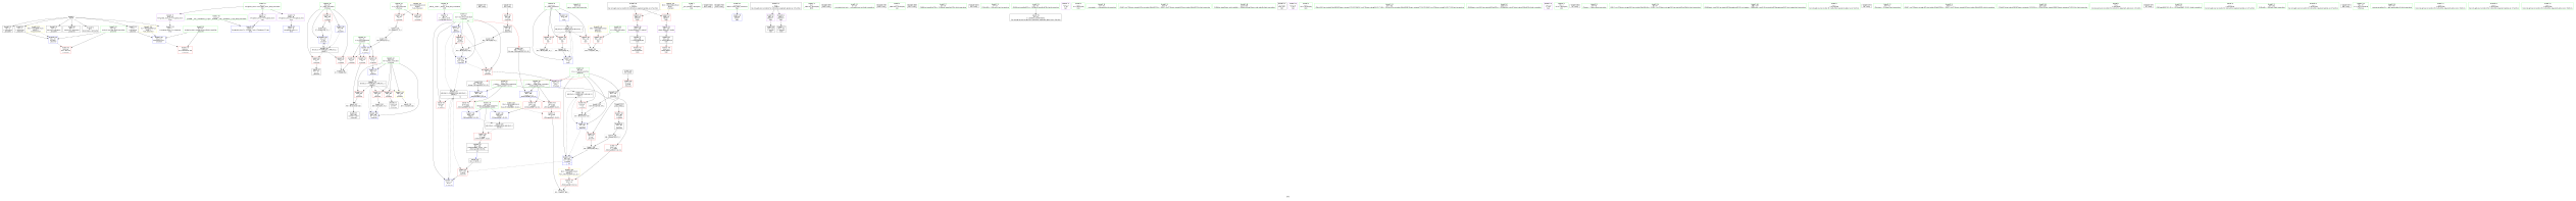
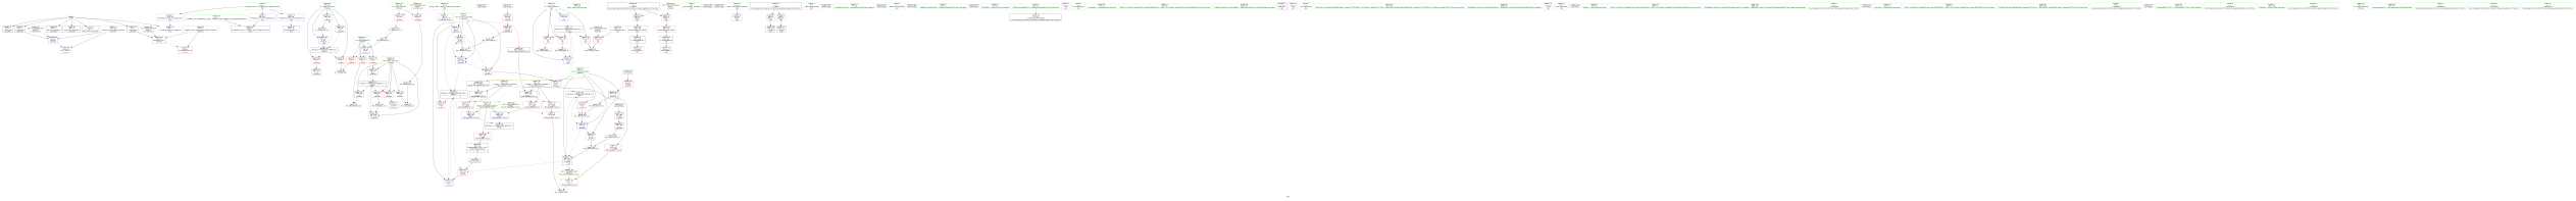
  digraph {
    fontname=Inter
    label=SVFG
    node [color=green fontname=Inter shape=record]
    edge [fontname=Inter style=solid]
    n1 [color=grey label="{NodeID: 0\nNullPtr}"]
    n2 [color=black label="{NodeID: 51\n2\<--3\ndummyVal\<--dummyVal\n}"]
    n3 [color=black label="{NodeID: 52\n110\<--3\n\<--dummyVal\n_Z5solvev\n}"]
    n4 [color=black label="{NodeID: 53\n111\<--3\n\<--dummyVal\n_Z5solvev\n}"]
    n5 [color=black label="{NodeID: 54\n113\<--3\n\<--dummyVal\n_Z5solvev\n}"]
    n6 [color=black label="{NodeID: 55\n167\<--3\nlpad.val\<--dummyVal\n_Z5solvev\n}"]
    n7 [color=black label="{NodeID: 56\n168\<--3\nlpad.val31\<--dummyVal\n_Z5solvev\n}"]
    n8 [color=blue label="{NodeID: 123\n291\<--3\nllvm.global_ctors_2\<--dummyVal\nGlob }" style=dotted]
    n9 [color=blue label="{NodeID: 129\n58\<--111\nexn.slot\<--\n_Z5solvev\n}"]
    n10 [color=blue label="{NodeID: 130\n60\<--113\nehselector.slot\<--\n_Z5solvev\n}"]
    n11 [color=red label="{NodeID: 90\n165\<--58\nexn\<--exn.slot\n_Z5solvev\n}"]
    n12 [color=red label="{NodeID: 91\n166\<--60\nsel\<--ehselector.slot\n_Z5solvev\n}"]
    n13 [color=red label="{NodeID: 97\n106\<--64\n\<--i\n_Z5solvev\n}"]
    n14 [color=grey label="{NodeID: 201\n107 = Binary(106, 75, )\n}"]
    n15 [color=blue label="{NodeID: 128\n64\<--107\ni\<--inc\n_Z5solvev\n}"]
    n16 [color=black label="{NodeID: 227\nMR_12V_3 = PHI(MR_12V_4, MR_12V_2, )\npts\{65 \}\n}"]
    n17 [label="{NodeID: 14\n4\<--6\n_ZStL8__ioinit\<--_ZStL8__ioinit_field_insensitive\nGlob }"]
    n18 [color=purple label="{NodeID: 72\n29\<--4\n\<--_ZStL8__ioinit\n__cxx_global_var_init\n}"]
    n19 [color=black label="{NodeID: 277\n225 = PHI()\n}"]
    n20 [color=red label="{NodeID: 111\n198\<--192\n\<--__b.addr\n_ZSt3maxIiERKT_S2_S2_\n}"]
    n21 [color=red label="{NodeID: 114\n199\<--198\n\<--\n_ZSt3maxIiERKT_S2_S2_\n}"]
    n22 [color=grey label="{NodeID: 215\n200 = cmp(197, 199, )\n}"]
    n23 [label="{NodeID: 28\n64\<--65\ni\<--i_field_insensitive\n_Z5solvev\n}"]
    n24 [color=red label="{NodeID: 95\n89\<--64\n\<--i\n_Z5solvev\n}"]
    n25 [color=red label="{NodeID: 96\n93\<--64\n\<--i\n_Z5solvev\n}"]
    n26 [color=blue label="{NodeID: 126\n64\<--86\ni\<--\n_Z5solvev\n}"]
    n27 [color=grey label="{NodeID: 214\n91 = cmp(89, 90, )\n}"]
    n28 [color=black label="{NodeID: 61\n94\<--93\nconv\<--\n_Z5solvev\n}"]
    n29 [color=grey label="{NodeID: 208\n261 = Binary(260, 75, )\n}"]
    n30 [color=blue label="{NodeID: 125\n62\<--86\nans\<--\n_Z5solvev\n}"]
    n31 [color=red label="{NodeID: 92\n102\<--62\n\<--ans\n_Z5solvev\n}"]
    n32 [color=red label="{NodeID: 93\n119\<--62\n\<--ans\n_Z5solvev\n}"]
    n33 [color=blue label="{NodeID: 127\n62\<--103\nans\<--add5\n_Z5solvev\n}"]
    n34 [color=black label="{NodeID: 217\nMR_10V_5 = PHI(MR_10V_6, MR_10V_3, )\npts\{63 \}\n|{|<s3>10}}"]
    n35 [color=grey label="{NodeID: 205\n103 = Binary(102, 100, )\n}"]
    n36 [color=blue label="{NodeID: 131\n66\<--119\ncur\<--\n_Z5solvev\n}"]
    n37 [color=yellow label="{NodeID: 228\n10V_1 = ENCHI(MR_10V_0)\npts\{63 \}\nFun[_ZSt3maxIiERKT_S2_S2_]}" style=double]
    n38 [color=red label="{NodeID: 107\n152\<--149\n\<--call25\n_Z5solvev\n}"]
    n39 [color=red label="{NodeID: 94\n159\<--62\n\<--ans\n_Z5solvev\n}"]
    n40 [color=blue label="{NodeID: 135\n62\<--152\nans\<--\n_Z5solvev\n}"]
    n41 [color=black label="{NodeID: 218\nMR_14V_3 = PHI(MR_14V_5, MR_14V_2, )\npts\{67 \}\n}"]
    n42 [color=red label="{NodeID: 113\n197\<--196\n\<--\n_ZSt3maxIiERKT_S2_S2_\n}"]
    n43 [label="{NodeID: 42\n215\<--216\nmain\<--main_field_insensitive\n}"]
    n44 [color=blue label="{NodeID: 139\n188\<--202\nretval\<--\n_ZSt3maxIiERKT_S2_S2_\n}"]
    n45 [color=black label="{NodeID: 220\nMR_20V_3 = PHI(MR_20V_4, MR_20V_2, )\npts\{189 \}\n}"]
    n46 [color=red label="{NodeID: 108\n208\<--188\n\<--retval\n_ZSt3maxIiERKT_S2_S2_\n}"]
    n47 [color=black label="{NodeID: 67\n185\<--208\n_ZSt3maxIiERKT_S2_S2__ret\<--\n_ZSt3maxIiERKT_S2_S2_\n|{<s0>10}}"]
    n48 [color=yellow label="{NodeID: 236\n8V_1 = ENCHI(MR_8V_0)\npts\{61 \}\nFun[_Z5solvev]}" style=double]
    n49 [color=black label="{NodeID: 70\n240\<--239\n\<--vbase.offset.ptr3\nmain\n}"]
    n50 [color=red label="{NodeID: 120\n241\<--240\nvbase.offset4\<--\nmain\n}"]
    n51 [color=red label="{NodeID: 84\n238\<--10\nvtable2\<--\nmain\n}"]
    n52 [color=purple label="{NodeID: 80\n239\<--238\nvbase.offset.ptr3\<--vtable2\nmain\n}"]
    n53 [label="{NodeID: 1\n7\<--1\n__dso_handle\<--dummyObj\nGlob }"]
    n54 [color=black label="{NodeID: 264\n262 = PHI()\n}"]
    n55 [color=red label="{NodeID: 98\n135\<--66\n\<--cur\n_Z5solvev\n}"]
    n56 [color=grey label="{NodeID: 202\n136 = Binary(135, 134, )\n}"]
    n57 [color=blue label="{NodeID: 133\n66\<--136\ncur\<--add16\n_Z5solvev\n}"]
    n58 [color=red label="{NodeID: 99\n146\<--66\n\<--cur\n_Z5solvev\n}"]
    n59 [color=blue label="{NodeID: 134\n66\<--147\ncur\<--sub23\n_Z5solvev\n|{|<s2>10}}"]
    n60 [label="{NodeID: 15\n18\<--22\nllvm.global_ctors\<--llvm.global_ctors_field_insensitive\nGlob }"]
    n61 [color=purple label="{NodeID: 76\n289\<--18\nllvm.global_ctors_0\<--llvm.global_ctors\nGlob }"]
    n62 [color=purple label="{NodeID: 77\n290\<--18\nllvm.global_ctors_1\<--llvm.global_ctors\nGlob }"]
    n63 [color=purple label="{NodeID: 78\n291\<--18\nllvm.global_ctors_2\<--llvm.global_ctors\nGlob }"]
    n64 [color=blue label="{NodeID: 121\n289\<--19\nllvm.global_ctors_0\<--\nGlob }"]
    n65 [color=blue label="{NodeID: 122\n290\<--20\nllvm.global_ctors_1\<--_GLOBAL__sub_I_Chandnani_1_1.cpp\nGlob }"]
    n66 [color=black label="{NodeID: 278\n235 = PHI()\n}"]
    n67 [color=red label="{NodeID: 112\n202\<--192\n\<--__b.addr\n_ZSt3maxIiERKT_S2_S2_\n}"]
    n68 [label="{NodeID: 29\n66\<--67\ncur\<--cur_field_insensitive\n_Z5solvev\n|{|<s5>10}}"]
    n69 [color=black label="{NodeID: 268\n187 = PHI(66, )\n1st arg _ZSt3maxIiERKT_S2_S2_ }"]
    n70 [color=grey label="{NodeID: 199\n147 = Binary(146, 145, )\n}"]
    n71 [color=yellow label="{NodeID: 229\n14V_1 = ENCHI(MR_14V_0)\npts\{67 \}\nFun[_ZSt3maxIiERKT_S2_S2_]}" style=double]
    n72 [color=blue label="{NodeID: 138\n192\<--187\n__b.addr\<--__b\n_ZSt3maxIiERKT_S2_S2_\n}"]
    n73 [color=grey label="{NodeID: 209\n145 = Binary(144, 101, )\n}"]
    n74 [label="{NodeID: 43\n218\<--219\nretval\<--retval_field_insensitive\nmain\n}"]
    n75 [color=blue label="{NodeID: 141\n218\<--86\nretval\<--\nmain\n}"]
    n76 [color=blue label="{NodeID: 140\n188\<--205\nretval\<--\n_ZSt3maxIiERKT_S2_S2_\n}"]
    n77 [color=black label="{NodeID: 57\n9\<--8\n\<--_ZSt3cin\nCan only get source location for instruction, argument, global var or function.}"]
    n78 [color=purple label="{NodeID: 81\n233\<--9\nadd.ptr\<--\nmain\n}"]
    n79 [color=purple label="{NodeID: 82\n242\<--9\nadd.ptr5\<--\nmain\n}"]
    n80 [color=black label="{NodeID: 69\n234\<--233\n\<--add.ptr\nmain\n}"]
    n81 [color=black label="{NodeID: 71\n243\<--242\n\<--add.ptr5\nmain\n}"]
    n82 [color=red label="{NodeID: 85\n73\<--52\n\<--n\n_Z5solvev\n}"]
    n83 [color=grey label="{NodeID: 212\n74 = Binary(73, 75, )\n}"]
    n84 [color=grey label="{NodeID: 210\n76 = Binary(74, 77, )\n}"]
    n85 [color=blue label="{NodeID: 124\n54\<--76\nk\<--div\n_Z5solvev\n}"]
    n86 [label="{NodeID: 2\n8\<--1\n_ZSt3cin\<--dummyObj\nRNSt }"]
    n87 [color=black label="{NodeID: 265\n264 = PHI()\n}"]
    n88 [label="{NodeID: 16\n23\<--24\n__cxx_global_var_init\<--__cxx_global_var_init_field_insensitive\n}"]
    n89 [color=black label="{NodeID: 279\n249 = PHI()\n}"]
    n90 [label="{NodeID: 30\n68\<--69\ni6\<--i6_field_insensitive\n_Z5solvev\n}"]
    n91 [color=yellow label="{NodeID: 100\n124\<--68\n\<--i6\n_Z5solvev\n}"]
    n92 [color=red label="{NodeID: 101\n129\<--68\n\<--i6\n_Z5solvev\n}"]
    n93 [color=red label="{NodeID: 102\n138\<--68\n\<--i6\n_Z5solvev\n}"]
    n94 [color=red label="{NodeID: 103\n155\<--68\n\<--i6\n_Z5solvev\n}"]
    n95 [color=blue label="{NodeID: 132\n68\<--121\ni6\<--\n_Z5solvev\n}"]
    n96 [color=blue label="{NodeID: 136\n68\<--156\ni6\<--inc27\n_Z5solvev\n}"]
    n97 [color=grey label="{NodeID: 213\n127 = cmp(124, 126, )\n}"]
    n98 [color=black label="{NodeID: 63\n130\<--129\nconv11\<--\n_Z5solvev\n}"]
    n99 [color=grey label="{NodeID: 207\n140 = Binary(138, 139, )\n}"]
    n100 [color=grey label="{NodeID: 203\n156 = Binary(155, 75, )\n}"]
    n101 [color=black label="{NodeID: 219\nMR_16V_3 = PHI(MR_16V_4, MR_16V_2, )\npts\{69 \}\n}"]
-   n102 [color=black label="{NodeID: 65\n141\<--140\nconv18\<--sub17\n_Z5solvev\n}"]
    n103 [color=red label="{NodeID: 87\n90\<--54\n\<--k\n_Z5solvev\n}"]
    n104 [color=red label="{NodeID: 88\n121\<--54\n\<--k\n_Z5solvev\n}"]
    n105 [color=red label="{NodeID: 89\n139\<--54\n\<--k\n_Z5solvev\n}"]
    n106 [label="{NodeID: 44\n220\<--221\nn\<--n_field_insensitive\nmain\n}"]
    n107 [color=red label="{NodeID: 115\n253\<--220\n\<--n\nmain\n}"]
    n108 [color=grey label="{NodeID: 216\n254 = cmp(252, 253, )\n}"]
    n109 [color=black label="{NodeID: 58\n10\<--8\n\<--_ZSt3cin\nCan only get source location for instruction, argument, global var or function.}"]
    n110 [color=red label="{NodeID: 83\n229\<--10\nvtable\<--\nmain\n}"]
    n111 [color=purple label="{NodeID: 79\n230\<--229\nvbase.offset.ptr\<--vtable\nmain\n}"]
    n112 [color=black label="{NodeID: 68\n231\<--230\n\<--vbase.offset.ptr\nmain\n}"]
    n113 [color=red label="{NodeID: 86\n125\<--52\n\<--n\n_Z5solvev\n}"]
+   n114 [color=grey label="{NodeID: 204\n126 = Binary(125, 75, )\n}"]
    n115 [label="{NodeID: 3\n11\<--1\n_ZSt4cout\<--dummyObj\nGlob }"]
    n116 [color=black label="{NodeID: 266\n267 = PHI()\n}"]
    n117 [label="{NodeID: 17\n27\<--28\n_ZNSt8ios_base4InitC1Ev\<--_ZNSt8ios_base4InitC1Ev_field_insensitive\n}"]
    n118 [color=black label="{NodeID: 280\n257 = PHI()\n}"]
    n119 [label="{NodeID: 31\n71\<--72\n_ZNSirsERi\<--_ZNSirsERi_field_insensitive\n}"]
    n120 [color=grey label="{NodeID: 211\n270 = Binary(269, 75, )\n}"]
    n121 [color=blue label="{NodeID: 143\n222\<--270\ni\<--inc\nmain\n}"]
    n122 [color=black label="{NodeID: 221\nMR_32V_3 = PHI(MR_32V_4, MR_32V_2, )\npts\{223 \}\n}"]
    n123 [color=red label="{NodeID: 116\n252\<--222\n\<--i\nmain\n}"]
    n124 [color=red label="{NodeID: 117\n260\<--222\n\<--i\nmain\n}"]
    n125 [color=red label="{NodeID: 118\n269\<--222\n\<--i\nmain\n}"]
    n126 [label="{NodeID: 45\n222\<--223\ni\<--i_field_insensitive\nmain\n}"]
    n127 [color=blue label="{NodeID: 142\n222\<--86\ni\<--\nmain\n}"]
    n128 [color=black label="{NodeID: 59\n31\<--32\n\<--_ZNSt8ios_base4InitD1Ev\nCan only get source location for instruction, argument, global var or function.}"]
    n129 [color=purple label="{NodeID: 73\n256\<--12\n\<--.str\nmain\n}"]
    n130 [label="{NodeID: 4\n12\<--1\n.str\<--dummyObj\nGlob }"]
    n131 [color=black label="{NodeID: 267\n186 = PHI(62, )\n0th arg _ZSt3maxIiERKT_S2_S2_ }"]
    n132 [color=blue label="{NodeID: 137\n190\<--186\n__a.addr\<--__a\n_ZSt3maxIiERKT_S2_S2_\n}"]
    n133 [color=red label="{NodeID: 109\n196\<--190\n\<--__a.addr\n_ZSt3maxIiERKT_S2_S2_\n}"]
    n134 [color=red label="{NodeID: 110\n205\<--190\n\<--__a.addr\n_ZSt3maxIiERKT_S2_S2_\n}"]
    n135 [label="{NodeID: 18\n33\<--34\n__cxa_atexit\<--__cxa_atexit_field_insensitive\n}"]
    n136 [label="{NodeID: 32\n80\<--81\n_ZNSt7__cxx1112basic_stringIcSt11char_traitsIcESaIcEEC1Ev\<--_ZNSt7__cxx1112basic_stringIcSt11char_traitsIcESaIcEEC1Ev_field_insensitive\n}"]
    n137 [label="{NodeID: 46\n227\<--228\n_ZNSt8ios_base15sync_with_stdioEb\<--_ZNSt8ios_base15sync_with_stdioEb_field_insensitive\n}"]
    n138 [color=black label="{NodeID: 60\n217\<--86\nmain_ret\<--\nmain\n}"]
    n139 [color=purple label="{NodeID: 74\n263\<--14\n\<--.str.1\nmain\n}"]
    n140 [label="{NodeID: 5\n14\<--1\n.str.1\<--dummyObj\nGlob }"]
    n141 [label="{NodeID: 19\n32\<--38\n_ZNSt8ios_base4InitD1Ev\<--_ZNSt8ios_base4InitD1Ev_field_insensitive\n}"]
    n142 [label="{NodeID: 33\n83\<--84\n_ZStrsIcSt11char_traitsIcESaIcEERSt13basic_istreamIT_T0_ES7_RNSt7__cxx1112basic_stringIS4_S5_T1_EE\<--_ZStrsIcSt11char_traitsIcESaIcEERSt13basic_istreamIT_T0_ES7_RNSt7__cxx1112basic_stringIS4_S5_T1_EE_field_insensitive\n}"]
    n143 [label="{NodeID: 47\n236\<--237\n_ZNSt9basic_iosIcSt11char_traitsIcEE3tieEPSo\<--_ZNSt9basic_iosIcSt11char_traitsIcEE3tieEPSo_field_insensitive\n}"]
    n144 [color=yellow label="{NodeID: 241\n26V_1 = ENCHI(MR_26V_0)\npts\{1 \}\nFun[main]}" style=double]
    n145 [color=purple label="{NodeID: 75\n266\<--16\n\<--.str.2\nmain\n}"]
    n146 [label="{NodeID: 6\n16\<--1\n.str.2\<--dummyObj\nGlob }"]
    n147 [color=black label="{NodeID: 269\n70 = PHI()\n}"]
    n148 [label="{NodeID: 20\n45\<--46\n_Z3prev\<--_Z3prev_field_insensitive\n}"]
    n149 [color=grey label="{NodeID: 200\n134 = Binary(133, 101, )\n}"]
    n150 [label="{NodeID: 34\n96\<--97\n_ZNSt7__cxx1112basic_stringIcSt11char_traitsIcESaIcEEixEm\<--_ZNSt7__cxx1112basic_stringIcSt11char_traitsIcESaIcEEixEm_field_insensitive\n}"]
    n151 [label="{NodeID: 48\n246\<--247\n_ZNSt9basic_iosIcSt11char_traitsIcEE10exceptionsESt12_Ios_Iostate\<--_ZNSt9basic_iosIcSt11char_traitsIcEE10exceptionsESt12_Ios_Iostate_field_insensitive\n}"]
    n152 [color=black label="{NodeID: 62\n99\<--98\nconv4\<--\n_Z5solvev\n}"]
    n153 [color=grey label="{NodeID: 206\n100 = Binary(99, 101, )\n}"]
    n154 [label="{NodeID: 7\n19\<--1\n\<--dummyObj\nCan only get source location for instruction, argument, global var or function.}"]
    n155 [color=black label="{NodeID: 270\n82 = PHI()\n}"]
    n156 [color=red label="{NodeID: 104\n98\<--95\n\<--call3\n_Z5solvev\n}"]
    n157 [label="{NodeID: 21\n49\<--50\n_Z5solvev\<--_Z5solvev_field_insensitive\n}"]
    n158 [label="{NodeID: 35\n116\<--117\n_ZNSt7__cxx1112basic_stringIcSt11char_traitsIcESaIcEED1Ev\<--_ZNSt7__cxx1112basic_stringIcSt11char_traitsIcESaIcEED1Ev_field_insensitive\n}"]
    n159 [label="{NodeID: 49\n258\<--259\n_ZStlsISt11char_traitsIcEERSt13basic_ostreamIcT_ES5_PKc\<--_ZStlsISt11char_traitsIcEERSt13basic_ostreamIcT_ES5_PKc_field_insensitive\n}"]
    n160 [color=yellow label="{NodeID: 243\n30V_1 = ENCHI(MR_30V_0)\npts\{221 \}\nFun[main]}" style=double]
    n161 [label="{NodeID: 8\n75\<--1\n\<--dummyObj\nCan only get source location for instruction, argument, global var or function.}"]
    n162 [color=black label="{NodeID: 271\n30 = PHI()\n}"]
    n163 [color=red label="{NodeID: 105\n132\<--131\n\<--call13\n_Z5solvev\n}"]
    n164 [color=black label="{NodeID: 64\n133\<--132\nconv14\<--\n_Z5solvev\n}"]
    n165 [label="{NodeID: 22\n52\<--53\nn\<--n_field_insensitive\n_Z5solvev\n}"]
    n166 [color=red label="{NodeID: 119\n232\<--231\nvbase.offset\<--\nmain\n}"]
    n167 [label="{NodeID: 36\n150\<--151\n_ZSt3maxIiERKT_S2_S2_\<--_ZSt3maxIiERKT_S2_S2__field_insensitive\n}"]
    n168 [label="{NodeID: 50\n20\<--285\n_GLOBAL__sub_I_Chandnani_1_1.cpp\<--_GLOBAL__sub_I_Chandnani_1_1.cpp_field_insensitive\n}"]
    n169 [label="{NodeID: 9\n77\<--1\n\<--dummyObj\nCan only get source location for instruction, argument, global var or function.}"]
    n170 [color=black label="{NodeID: 272\n149 = PHI(185, )\n}"]
    n171 [color=red label="{NodeID: 106\n143\<--142\n\<--call20\n_Z5solvev\n}"]
    n172 [color=black label="{NodeID: 66\n144\<--143\nconv21\<--\n_Z5solvev\n}"]
    n173 [label="{NodeID: 23\n54\<--55\nk\<--k_field_insensitive\n_Z5solvev\n}"]
    n174 [label="{NodeID: 37\n161\<--162\n_ZNSolsEi\<--_ZNSolsEi_field_insensitive\n}"]
    n175 [label="{NodeID: 10\n86\<--1\n\<--dummyObj\nCan only get source location for instruction, argument, global var or function.}"]
-   n176 [color=black label="{NodeID: 273\n160 = PHI()\n}"]
    n177 [label="{NodeID: 24\n56\<--57\ns\<--s_field_insensitive\n_Z5solvev\n}"]
    n178 [label="{NodeID: 38\n178\<--179\n__gxx_personality_v0\<--__gxx_personality_v0_field_insensitive\n}"]
    n179 [label="{NodeID: 11\n101\<--1\n\<--dummyObj\nCan only get source location for instruction, argument, global var or function.}"]
    n180 [color=black label="{NodeID: 274\n95 = PHI()\n}"]
    n181 [label="{NodeID: 25\n58\<--59\nexn.slot\<--exn.slot_field_insensitive\n_Z5solvev\n}"]
    n182 [label="{NodeID: 39\n188\<--189\nretval\<--retval_field_insensitive\n_ZSt3maxIiERKT_S2_S2_\n}"]
    n183 [color=yellow label="{NodeID: 233\n2V_1 = ENCHI(MR_2V_0)\npts\{53 \}\nFun[_Z5solvev]}" style=double]
    n184 [label="{NodeID: 12\n226\<--1\n\<--dummyObj\nCan only get source location for instruction, argument, global var or function.}"]
    n185 [color=black label="{NodeID: 275\n131 = PHI()\n}"]
    n186 [label="{NodeID: 26\n60\<--61\nehselector.slot\<--ehselector.slot_field_insensitive\n_Z5solvev\n}"]
    n187 [label="{NodeID: 40\n190\<--191\n__a.addr\<--__a.addr_field_insensitive\n_ZSt3maxIiERKT_S2_S2_\n}"]
    n188 [label="{NodeID: 13\n245\<--1\n\<--dummyObj\nCan only get source location for instruction, argument, global var or function.}"]
    n189 [color=black label="{NodeID: 276\n142 = PHI()\n}"]
    n190 [label="{NodeID: 27\n62\<--63\nans\<--ans_field_insensitive\n_Z5solvev\n|{|<s6>10}}"]
    n191 [label="{NodeID: 41\n192\<--193\n__b.addr\<--__b.addr_field_insensitive\n_ZSt3maxIiERKT_S2_S2_\n}"]
    n192 [color=yellow label="{NodeID: 235\n6V_1 = ENCHI(MR_6V_0)\npts\{59 \}\nFun[_Z5solvev]}" style=double]
    n1 -> n2
    n1 -> n3
    n1 -> n4
    n1 -> n5
    n1 -> n6
    n1 -> n7
    n1 -> n8
    n4 -> n9
    n5 -> n10
    n9 -> n11 [style=dashed]
    n10 -> n12 [style=dashed]
    n13 -> n14
    n14 -> n15
    n15 -> n16 [style=dashed]
    n16 -> n13 [style=dashed]
    n16 -> n15 [style=dashed]
    n16 -> n24 [style=dashed]
    n16 -> n25 [style=dashed]
    n17 -> n18
    n20 -> n21
    n21 -> n22
    n23 -> n13
    n23 -> n15
    n23 -> n24
    n23 -> n25
    n23 -> n26
    n24 -> n27
    n25 -> n28
    n26 -> n16 [style=dashed]
    n30 -> n31 [style=dashed]
    n30 -> n32 [style=dashed]
    n30 -> n33 [style=dashed]
    n30 -> n34 [style=dashed]
    n31 -> n35
    n32 -> n36
    n33 -> n31 [style=dashed]
    n33 -> n32 [style=dashed]
    n33 -> n33 [style=dashed]
    n33 -> n34 [style=dashed]
    n34 -> n37 [color=red style=dashed tailport=s3]
    n34 -> n38 [style=dashed]
    n34 -> n39 [style=dashed]
    n34 -> n40 [style=dashed]
    n35 -> n33
    n36 -> n41 [style=dashed]
    n37 -> n42 [style=dashed]
    n38 -> n40
    n40 -> n34 [style=dashed]
-   n41 -> n55 [style=dashed]
+   n41 -> n56 [style=dashed]
    n41 -> n57 [style=dashed]
    n42 -> n22
    n44 -> n45 [style=dashed]
    n45 -> n46 [style=dashed]
    n46 -> n47
    n47 -> n170 [color=blue tailport=s0]
    n48 -> n10 [style=dashed]
    n49 -> n50
    n51 -> n52
    n52 -> n49
    n55 -> n56
    n56 -> n57
    n57 -> n58 [style=dashed]
    n57 -> n59 [style=dashed]
    n58 -> n70
    n59 -> n38 [style=dashed]
    n59 -> n41 [style=dashed]
    n59 -> n71 [color=red style=dashed tailport=s2]
    n60 -> n61
    n60 -> n62
    n60 -> n63
    n61 -> n64
    n62 -> n65
    n63 -> n8
    n67 -> n44
    n68 -> n36
    n68 -> n55
    n68 -> n57
    n68 -> n58
    n68 -> n59
    n68 -> n69 [color=red tailport=s5]
    n69 -> n72
    n70 -> n59
    n71 -> n21 [style=dashed]
    n72 -> n67 [style=dashed]
    n73 -> n70
    n74 -> n75
    n76 -> n45 [style=dashed]
    n77 -> n78
    n77 -> n79
    n78 -> n80
    n79 -> n81
    n82 -> n83
    n83 -> n84
    n84 -> n85
    n85 -> n103 [style=dashed]
    n85 -> n104 [style=dashed]
    n85 -> n105 [style=dashed]
    n90 -> n91
    n90 -> n92
    n90 -> n93
    n90 -> n94
    n90 -> n95
    n90 -> n96
    n91 -> n97
    n92 -> n98
    n93 -> n99
    n94 -> n100
    n95 -> n101 [style=dashed]
    n96 -> n101 [style=dashed]
-   n99 -> n102
    n100 -> n96
    n101 -> n91 [style=dashed]
    n101 -> n92 [style=dashed]
    n101 -> n93 [style=dashed]
    n101 -> n94 [style=dashed]
    n101 -> n96 [style=dashed]
    n103 -> n27
    n104 -> n95
    n105 -> n99
    n106 -> n107
    n107 -> n108
    n109 -> n51
    n109 -> n110
    n110 -> n111
    n111 -> n112
    n112 -> n166
+   n113 -> n114
+   n114 -> n97
    n120 -> n121
    n121 -> n122 [style=dashed]
    n122 -> n121 [style=dashed]
    n122 -> n123 [style=dashed]
    n122 -> n124 [style=dashed]
    n122 -> n125 [style=dashed]
    n123 -> n108
    n124 -> n29
    n125 -> n120
    n126 -> n121
    n126 -> n123
    n126 -> n124
    n126 -> n125
    n126 -> n127
    n127 -> n122 [style=dashed]
    n131 -> n132
    n132 -> n133 [style=dashed]
    n132 -> n134 [style=dashed]
    n133 -> n42
    n134 -> n76
    n141 -> n128
    n144 -> n51 [style=dashed]
    n144 -> n110 [style=dashed]
    n149 -> n56
    n152 -> n153
    n153 -> n35
    n156 -> n152
    n160 -> n107 [style=dashed]
    n163 -> n164
    n164 -> n149
    n165 -> n82
    n165 -> n113
    n168 -> n65
    n170 -> n38
    n171 -> n172
    n172 -> n73
    n173 -> n85
    n173 -> n103
    n173 -> n104
    n173 -> n105
    n180 -> n156
    n181 -> n9
    n181 -> n11
    n182 -> n44
    n182 -> n46
    n182 -> n76
    n183 -> n82 [style=dashed]
    n183 -> n113 [style=dashed]
    n185 -> n163
    n186 -> n10
    n186 -> n12
    n187 -> n132
    n187 -> n133
    n187 -> n134
    n189 -> n171
    n190 -> n30
    n190 -> n31
    n190 -> n32
    n190 -> n33
    n190 -> n39
    n190 -> n40
    n190 -> n131 [color=red tailport=s6]
    n191 -> n20
    n191 -> n67
    n191 -> n72
    n192 -> n9 [style=dashed]
  }
